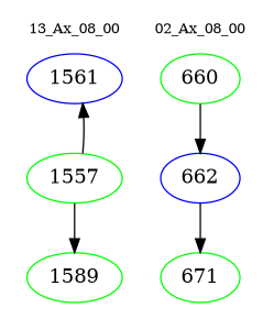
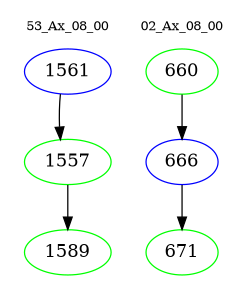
  digraph {
    node [color=green]
    edge [color=black]
    n1 [color=blue label=1561]
    n2 [label=1557]
    n3 [label=1589]
-   n4 [color=blue label=662]
+   n4 [color=blue label=666]
    n5 [label=660]
    n6 [label=671]
    subgraph cluster_1 {
      color=white
      fontsize=10
-     label="13_Ax_08_00"
+     label="53_Ax_08_00"
      n1
      n2
      n3
    }
    subgraph cluster_2 {
      color=white
      fontsize=10
      label="02_Ax_08_00"
      n4
      n5
      n6
    }
-   n2 -> n1
+   n1 -> n2
    n2 -> n3
    n4 -> n6
    n5 -> n4
  }
